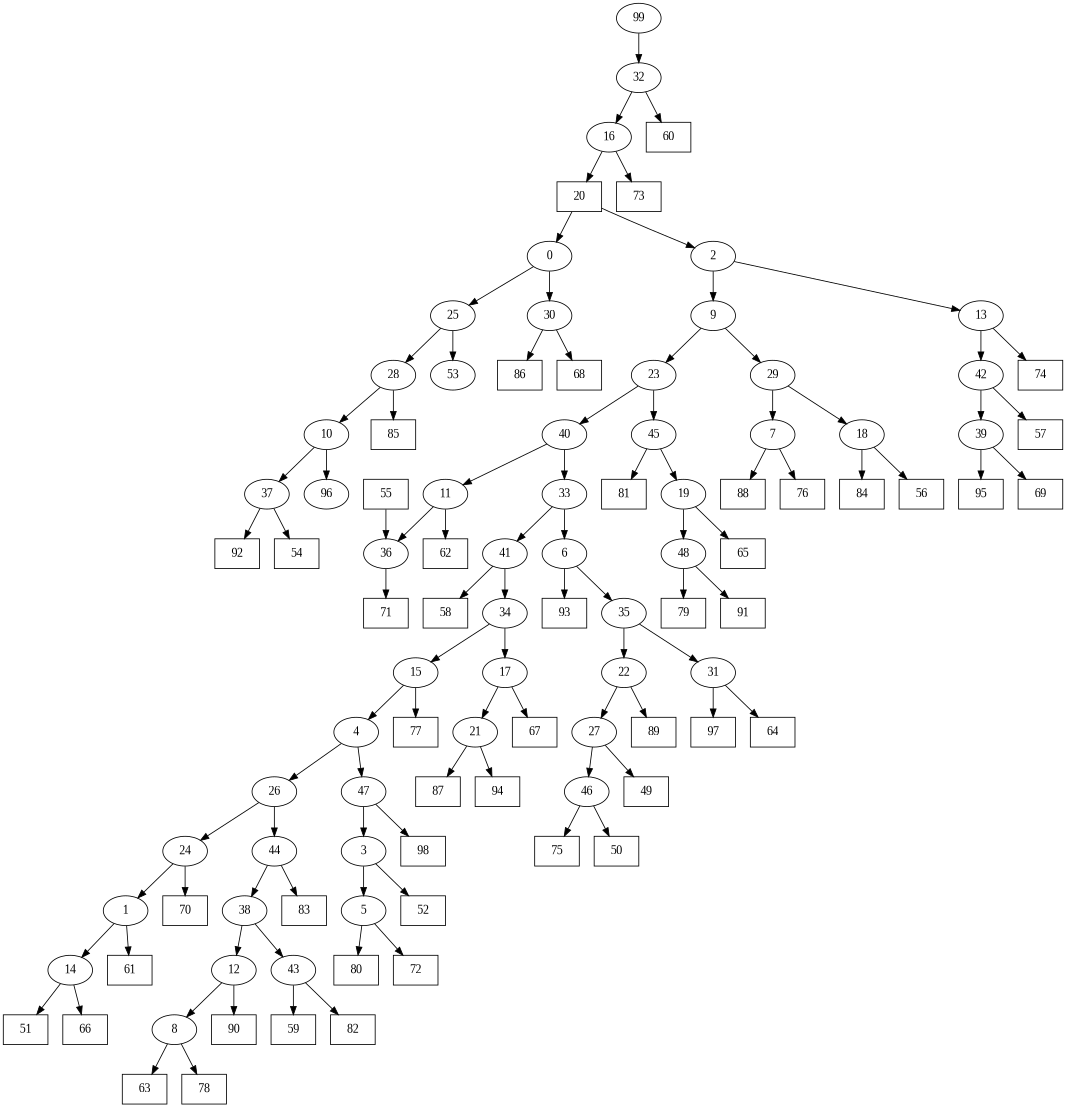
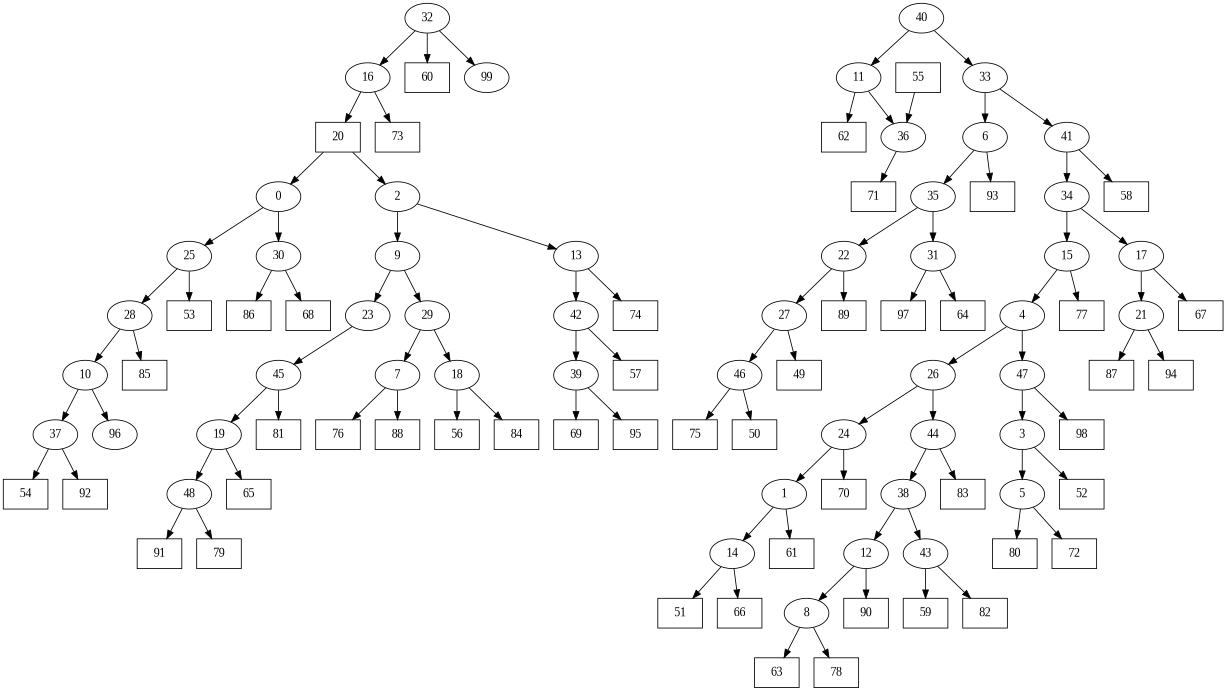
  digraph {
    fontname="Liberation Serif"
    node [fontname="Liberation Serif" shape=box]
    edge [fontname="Liberation Serif"]
    n1 [label=0 shape=""]
    n2 [label=25 shape=""]
    n3 [label=30 shape=""]
    n4 [label=28 shape=""]
-   n5 [label=53 shape=ellipse]
+   n5 [label=53]
    n6 [label=86]
    n7 [label=68]
    n8 [label=1 shape=""]
    n9 [label=14 shape=""]
    n10 [label=61]
    n11 [label=51]
    n12 [label=66]
    n13 [label=2 shape=""]
    n14 [label=9 shape=""]
    n15 [label=13 shape=""]
    n16 [label=23 shape=""]
    n17 [label=29 shape=""]
    n18 [label=42 shape=""]
    n19 [label=74]
    n20 [label=3 shape=""]
    n21 [label=5 shape=""]
    n22 [label=52]
    n23 [label=80]
    n24 [label=72]
    n25 [label=4 shape=""]
    n26 [label=26 shape=""]
    n27 [label=47 shape=""]
    n28 [label=24 shape=""]
    n29 [label=44 shape=""]
    n30 [label=98]
    n31 [label=6 shape=""]
    n32 [label=35 shape=""]
    n33 [label=93]
    n34 [label=22 shape=""]
    n35 [label=31 shape=""]
    n36 [label=7 shape=""]
    n37 [label=76]
    n38 [label=88]
    n39 [label=8 shape=""]
    n40 [label=63]
    n41 [label=78]
    n42 [label=40 shape=""]
    n43 [label=45 shape=""]
    n44 [label=18 shape=""]
    n45 [label=10 shape=""]
    n46 [label=37 shape=""]
    n47 [label=96 shape=ellipse]
    n48 [label=54]
    n49 [label=92]
    n50 [label=11 shape=""]
    n51 [label=36 shape=""]
    n52 [label=62]
    n53 [label=71]
    n54 [label=12 shape=""]
    n55 [label=90]
    n56 [label=39 shape=""]
    n57 [label=57]
    n58 [label=15 shape=""]
    n59 [label=77]
    n60 [label=16 shape=""]
    n61 [label=20]
    n62 [label=73]
    n63 [label=17 shape=""]
    n64 [label=21 shape=""]
    n65 [label=67]
    n66 [label=87]
    n67 [label=94]
    n68 [label=56]
    n69 [label=84]
    n70 [label=19 shape=""]
    n71 [label=48 shape=""]
    n72 [label=65]
    n73 [label=91]
    n74 [label=79]
    n75 [label=27 shape=""]
    n76 [label=89]
    n77 [label=46 shape=""]
    n78 [label=49]
    n79 [label=33 shape=""]
    n80 [label=81]
    n81 [label=70]
    n82 [label=85]
    n83 [label=38 shape=""]
    n84 [label=83]
    n85 [label=75]
    n86 [label=50]
    n87 [label=97]
    n88 [label=64]
    n89 [label=32 shape=""]
    n90 [label=60]
    n91 [label=41 shape=""]
    n92 [label=34 shape=""]
    n93 [label=58]
    n94 [label=55]
    n95 [label=43 shape=""]
    n96 [label=59]
    n97 [label=82]
    n98 [label=69]
    n99 [label=95]
    n100 [label=99 shape=""]
    n1 -> n2
    n1 -> n3
    n2 -> n4
    n2 -> n5
    n3 -> n6
    n3 -> n7
    n4 -> n45
    n4 -> n82
    n8 -> n9
    n8 -> n10
    n9 -> n11
    n9 -> n12
    n13 -> n14
    n13 -> n15
    n14 -> n16
    n14 -> n17
    n15 -> n18
    n15 -> n19
-   n16 -> n42
    n16 -> n43
    n17 -> n36
    n17 -> n44
    n18 -> n56
    n18 -> n57
    n20 -> n21
    n20 -> n22
    n21 -> n23
    n21 -> n24
    n25 -> n26
    n25 -> n27
    n26 -> n28
    n26 -> n29
    n27 -> n20
    n27 -> n30
    n28 -> n8
    n28 -> n81
    n29 -> n83
    n29 -> n84
    n31 -> n32
    n31 -> n33
    n32 -> n34
    n32 -> n35
    n34 -> n75
    n34 -> n76
    n35 -> n87
    n35 -> n88
    n36 -> n37
    n36 -> n38
    n39 -> n40
    n39 -> n41
    n42 -> n50
    n42 -> n79
    n43 -> n70
    n43 -> n80
    n44 -> n68
    n44 -> n69
    n45 -> n46
    n45 -> n47
    n46 -> n48
    n46 -> n49
    n50 -> n51
    n50 -> n52
    n51 -> n53
    n54 -> n39
    n54 -> n55
    n56 -> n98
    n56 -> n99
    n58 -> n25
    n58 -> n59
    n60 -> n61
    n60 -> n62
    n61 -> n1
    n61 -> n13
    n63 -> n64
    n63 -> n65
    n64 -> n66
    n64 -> n67
    n70 -> n71
    n70 -> n72
    n71 -> n73
    n71 -> n74
    n75 -> n77
    n75 -> n78
    n77 -> n85
    n77 -> n86
    n79 -> n31
    n79 -> n91
    n83 -> n54
    n83 -> n95
    n89 -> n60
    n89 -> n90
    n91 -> n92
    n91 -> n93
    n92 -> n58
    n92 -> n63
    n94 -> n51
    n95 -> n96
    n95 -> n97
-   n100 -> n89
+   n89 -> n100
  }
